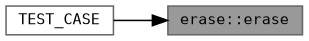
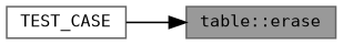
  digraph {
    rankdir=RL
    fontname="DejaVu Sans Mono"
    node [fontname="DejaVu Sans Mono" fontsize=10 shape=box style=filled]
-   n1 [color=gray40 fillcolor=grey60 fontcolor=black height=0.2 label="erase::erase" width=0.4]
+   n1 [color=gray40 fillcolor=grey60 fontcolor=black height=0.2 label="table::erase" width=0.4]
    n2 [color=grey40 fillcolor=white height=0.2 label=TEST_CASE width=0.4]
    n1 -> n2 [color=black dir=back fontname="DejaVu Sans Mono" fontsize=10 labelfontname=Helvetica labelfontsize=10 style=solid]
  }
